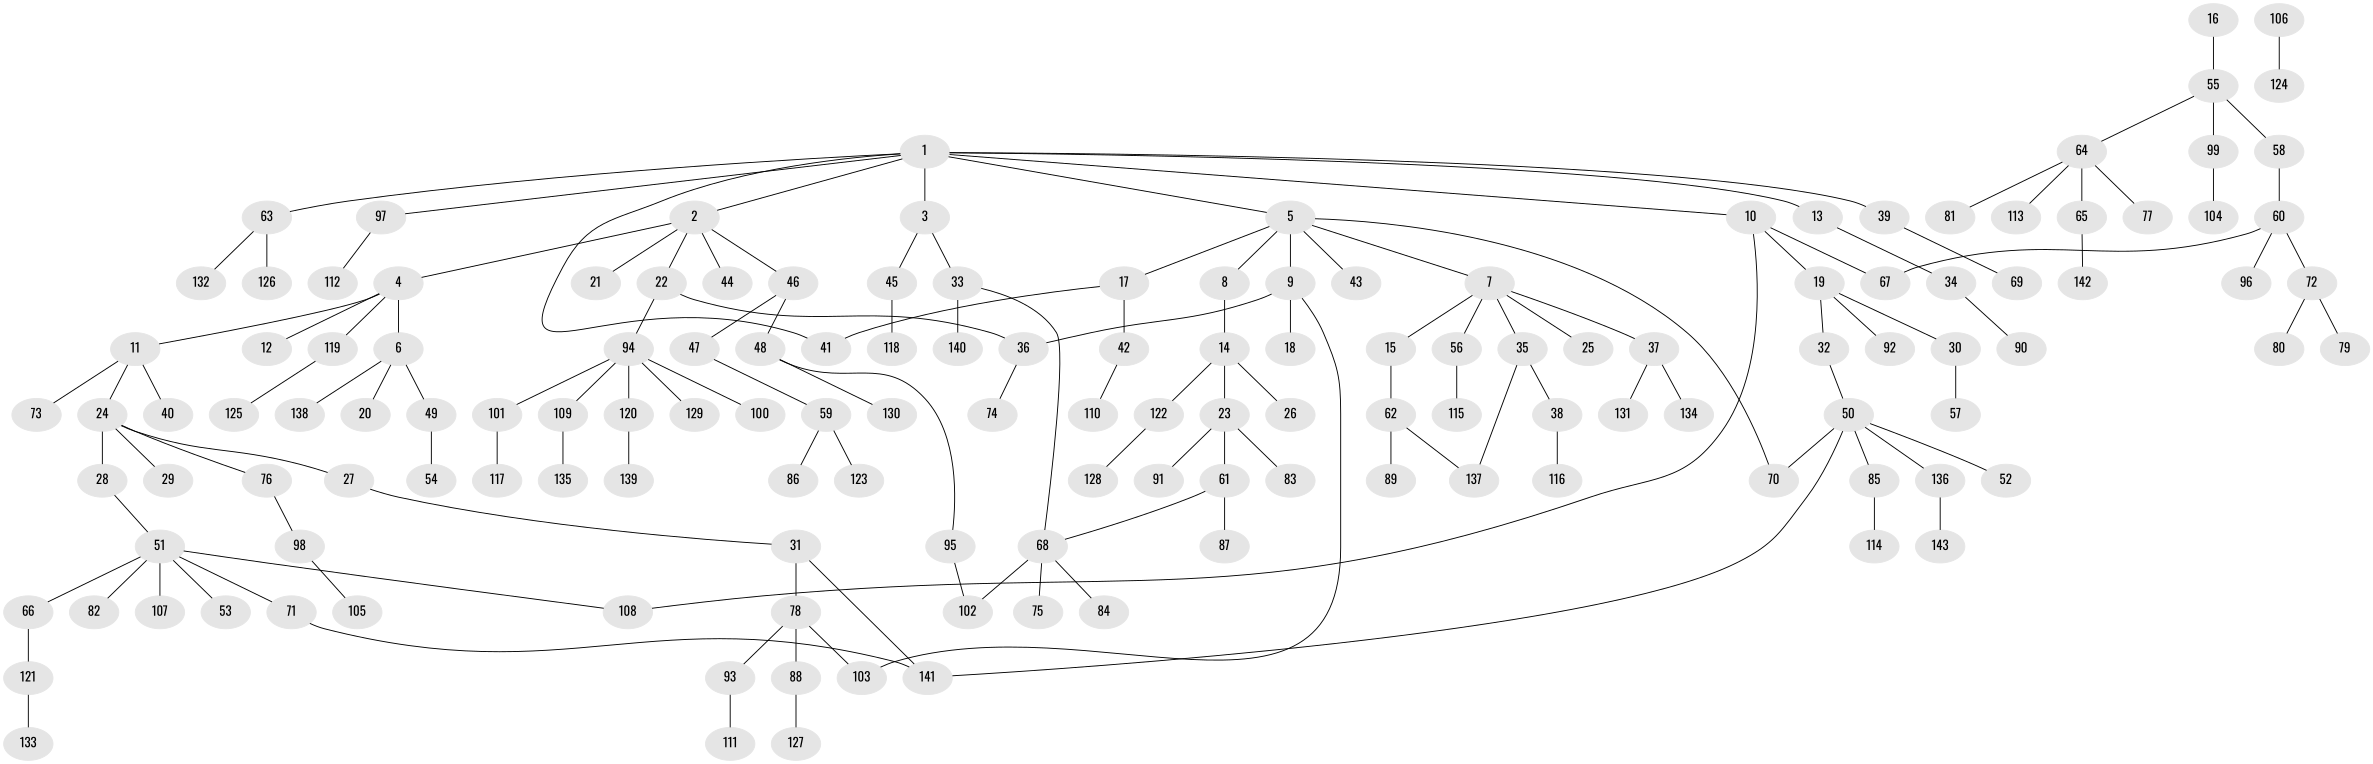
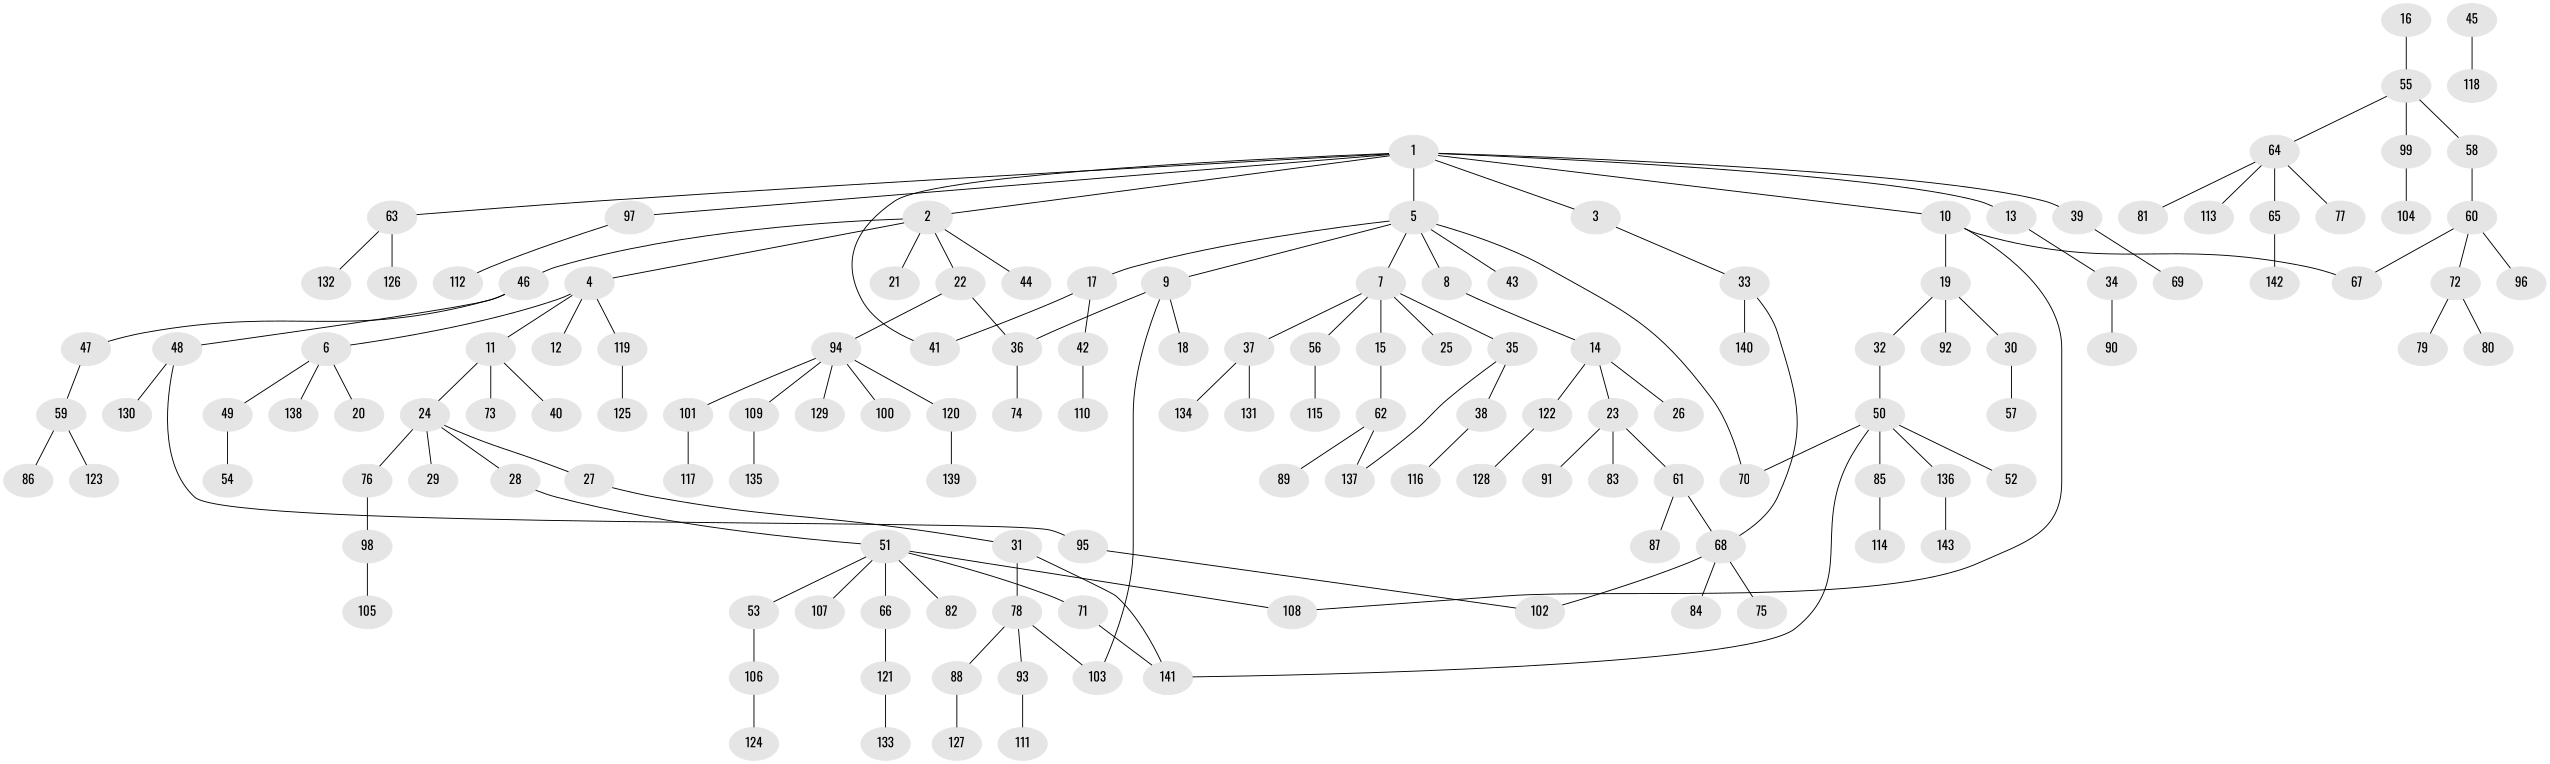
  graph {
    fontname=Oswald
    node [color=gray90 fontname=Oswald style=filled]
    edge [fontname=Oswald]
    1
    2
    3
    5
    10
    13
    39
    41
    63
    97
    4
    21
    22
    44
    46
    33
    45
    7
    8
    9
    17
    43
    70
    19
    67
    108
    34
    16
    55
    69
    126
    132
    112
    6
    11
    12
    119
    36
    94
    47
    48
    68
    140
    118
    20
    49
    138
    24
    40
    73
    125
    15
    25
    35
    37
    56
    14
    18
    103
    42
    54
    62
    38
    137
    131
    134
    115
    23
    26
    122
    74
    30
    32
    92
    27
    28
    29
    76
    90
    61
    83
    91
    128
    89
    58
    64
    99
    110
    57
    50
    100
    101
    109
    120
    129
    87
    31
    51
    98
    78
    141
    53
    66
    71
    82
    107
    88
    93
    52
    85
    136
    75
    84
    102
    116
    59
    95
    130
    86
    123
    114
    143
    106
    121
    124
    60
    65
    77
    81
    113
    104
    72
    96
    79
    80
    142
    133
    105
    127
    111
    117
    135
    139
    1 -- 2
    1 -- 3
    1 -- 5
    1 -- 10
    1 -- 13
    1 -- 39
    1 -- 41
    1 -- 63
    1 -- 97
    2 -- 4
    2 -- 21
    2 -- 22
    2 -- 44
    2 -- 46
    3 -- 33
-   3 -- 45
    5 -- 7
    5 -- 8
    5 -- 9
    5 -- 17
    5 -- 43
    5 -- 70
    10 -- 19
    10 -- 67
    10 -- 108
    13 -- 34
    39 -- 69
    63 -- 126
    63 -- 132
    97 -- 112
    4 -- 6
    4 -- 11
    4 -- 12
    4 -- 119
    22 -- 36
    22 -- 94
    46 -- 47
    46 -- 48
    33 -- 68
    33 -- 140
    45 -- 118
    7 -- 15
    7 -- 25
    7 -- 35
    7 -- 37
    7 -- 56
    8 -- 14
    9 -- 36
    9 -- 18
    9 -- 103
    17 -- 41
    17 -- 42
    19 -- 30
    19 -- 32
    19 -- 92
    34 -- 90
    16 -- 55
    55 -- 58
    55 -- 64
    55 -- 99
    6 -- 20
    6 -- 49
    6 -- 138
    11 -- 24
    11 -- 40
    11 -- 73
    119 -- 125
    36 -- 74
    94 -- 100
    94 -- 101
    94 -- 109
    94 -- 120
    94 -- 129
    47 -- 59
    48 -- 95
    48 -- 130
    68 -- 75
    68 -- 84
    68 -- 102
    49 -- 54
    24 -- 27
    24 -- 28
    24 -- 29
    24 -- 76
    15 -- 62
    35 -- 38
    35 -- 137
    37 -- 131
    37 -- 134
    56 -- 115
    14 -- 23
    14 -- 26
    14 -- 122
    42 -- 110
    62 -- 137
    62 -- 89
    38 -- 116
    23 -- 61
    23 -- 83
    23 -- 91
    122 -- 128
    30 -- 57
    32 -- 50
    27 -- 31
    28 -- 51
    76 -- 98
    61 -- 68
    61 -- 87
    58 -- 60
    64 -- 65
    64 -- 77
    64 -- 81
    64 -- 113
    99 -- 104
    50 -- 70
    50 -- 141
    50 -- 52
    50 -- 85
    50 -- 136
    101 -- 117
    109 -- 135
    120 -- 139
    31 -- 78
    31 -- 141
    51 -- 108
    51 -- 53
    51 -- 66
    51 -- 71
    51 -- 82
    51 -- 107
    98 -- 105
    78 -- 103
    78 -- 88
    78 -- 93
+   53 -- 106
    66 -- 121
    71 -- 141
    88 -- 127
    93 -- 111
    85 -- 114
    136 -- 143
    59 -- 86
    59 -- 123
    95 -- 102
    106 -- 124
    121 -- 133
    60 -- 67
    60 -- 72
    60 -- 96
    65 -- 142
    72 -- 79
    72 -- 80
  }
